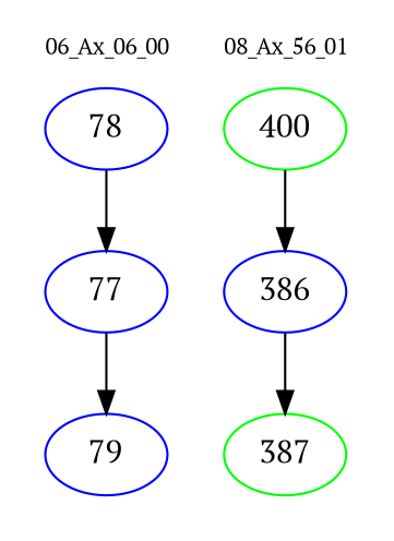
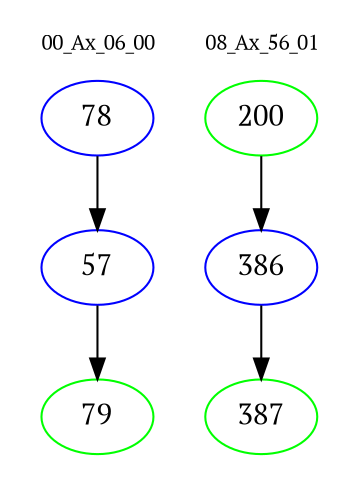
  digraph {
    fontname="PT Serif"
    node [color=blue fontname="PT Serif"]
    edge [color=black fontname="PT Serif"]
    n1 [label=78]
-   n2 [label=77]
-   n3 [label=79]
-   n4 [color=green label=400]
+   n2 [label=57]
+   n3 [color=green label=79]
+   n4 [color=green label=200]
    n5 [label=386]
    n6 [color=green label=387]
    subgraph cluster_1 {
      color=white
      fontsize=10
-     label="06_Ax_06_00"
+     label="00_Ax_06_00"
      n1
      n2
      n3
    }
    subgraph cluster_2 {
      color=white
      fontsize=10
      label="08_Ax_56_01"
      n4
      n5
      n6
    }
    n1 -> n2
    n2 -> n3
    n4 -> n5
    n5 -> n6
  }
